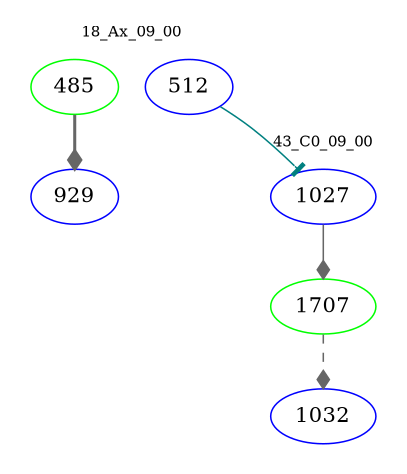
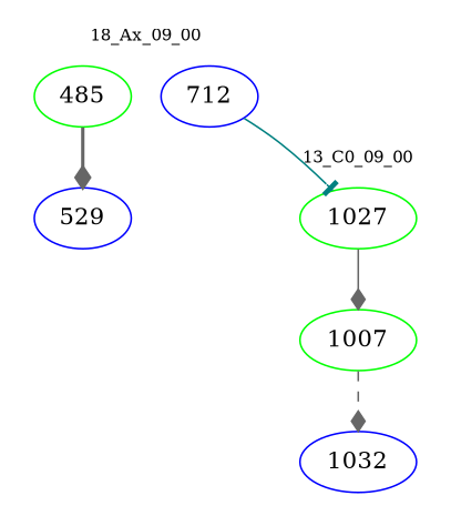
  digraph {
    node [color=blue]
    edge [arrowhead=diamond color=gray40 style=solid]
-   n1 [label=512]
+   n1 [label=712]
    n2 [color=green label=485]
-   n3 [label=929]
-   n4 [label=1027]
-   n5 [color=green label=1707]
+   n3 [label=529]
+   n4 [color=green label=1027]
+   n5 [color=green label=1007]
    n6 [label=1032]
    subgraph cluster_1 {
      color=white
      fontsize=10
      label="18_Ax_09_00"
      n1
      n2
      n3
    }
    subgraph cluster_2 {
      color=white
      fontsize=10
-     label="43_C0_09_00"
+     label="13_C0_09_00"
      n4
      n5
      n6
    }
    n1 -> n4 [arrowhead=tee color=teal]
    n2 -> n3 [style=bold]
    n4 -> n5
    n5 -> n6 [style=dashed]
  }
